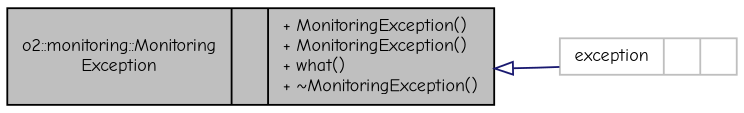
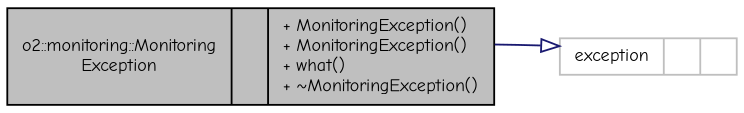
  digraph {
    rankdir=LR
    fontname="Comic Neue"
    node [fontname="Comic Neue" fontsize=10 shape=record]
    n1 [color=black fillcolor=grey75 fontcolor=black height=0.2 label="{o2::monitoring::Monitoring\lException\n||+ MonitoringException()\l+ MonitoringException()\l+ what()\l+ ~MonitoringException()\l}" style=filled width=0.4]
    n2 [color=grey75 height=0.2 label="{exception\n||}" width=0.4]
-   n1 -> n2 [arrowtail=onormal color=midnightblue dir=back fontname="Comic Neue" fontsize=10 labelfontname=Helvetica labelfontsize=10 style=solid]
+   n2 -> n1 [arrowtail=onormal color=midnightblue dir=back fontname="Comic Neue" fontsize=10 labelfontname=Helvetica labelfontsize=10 style=solid]
  }
